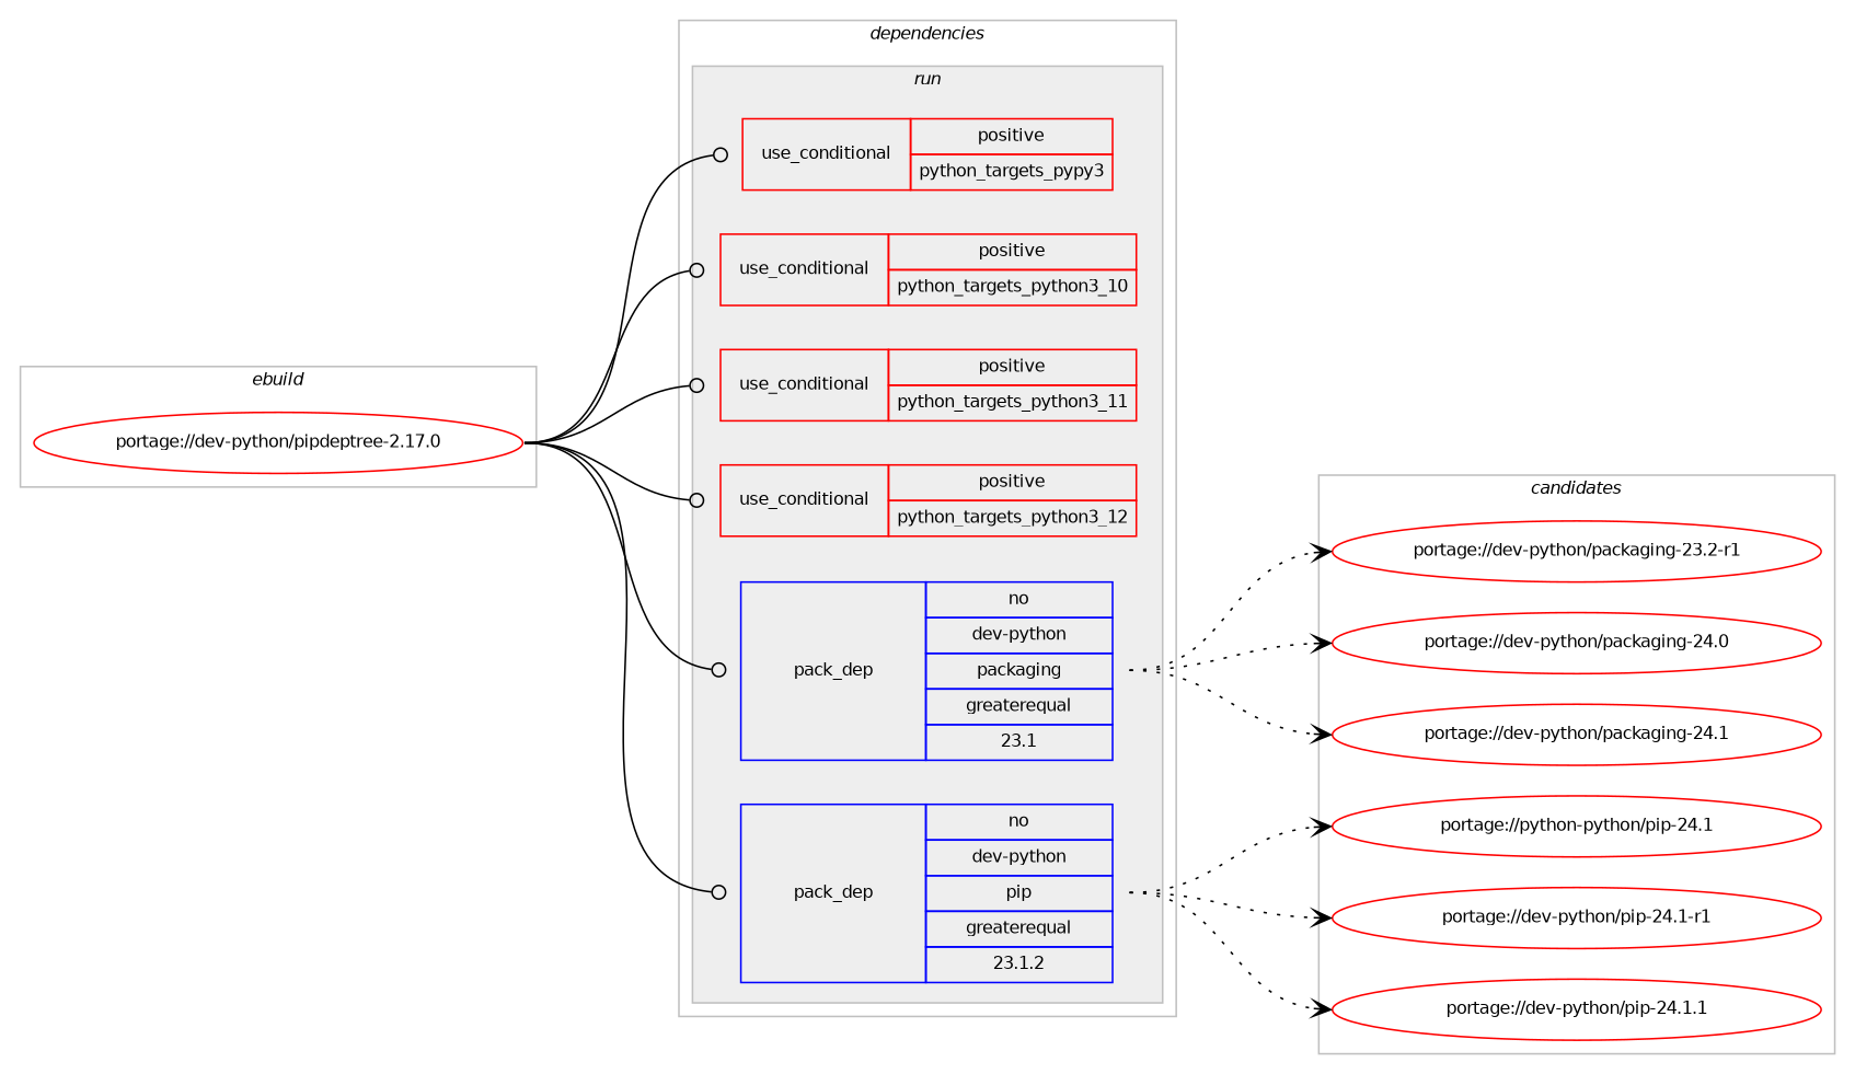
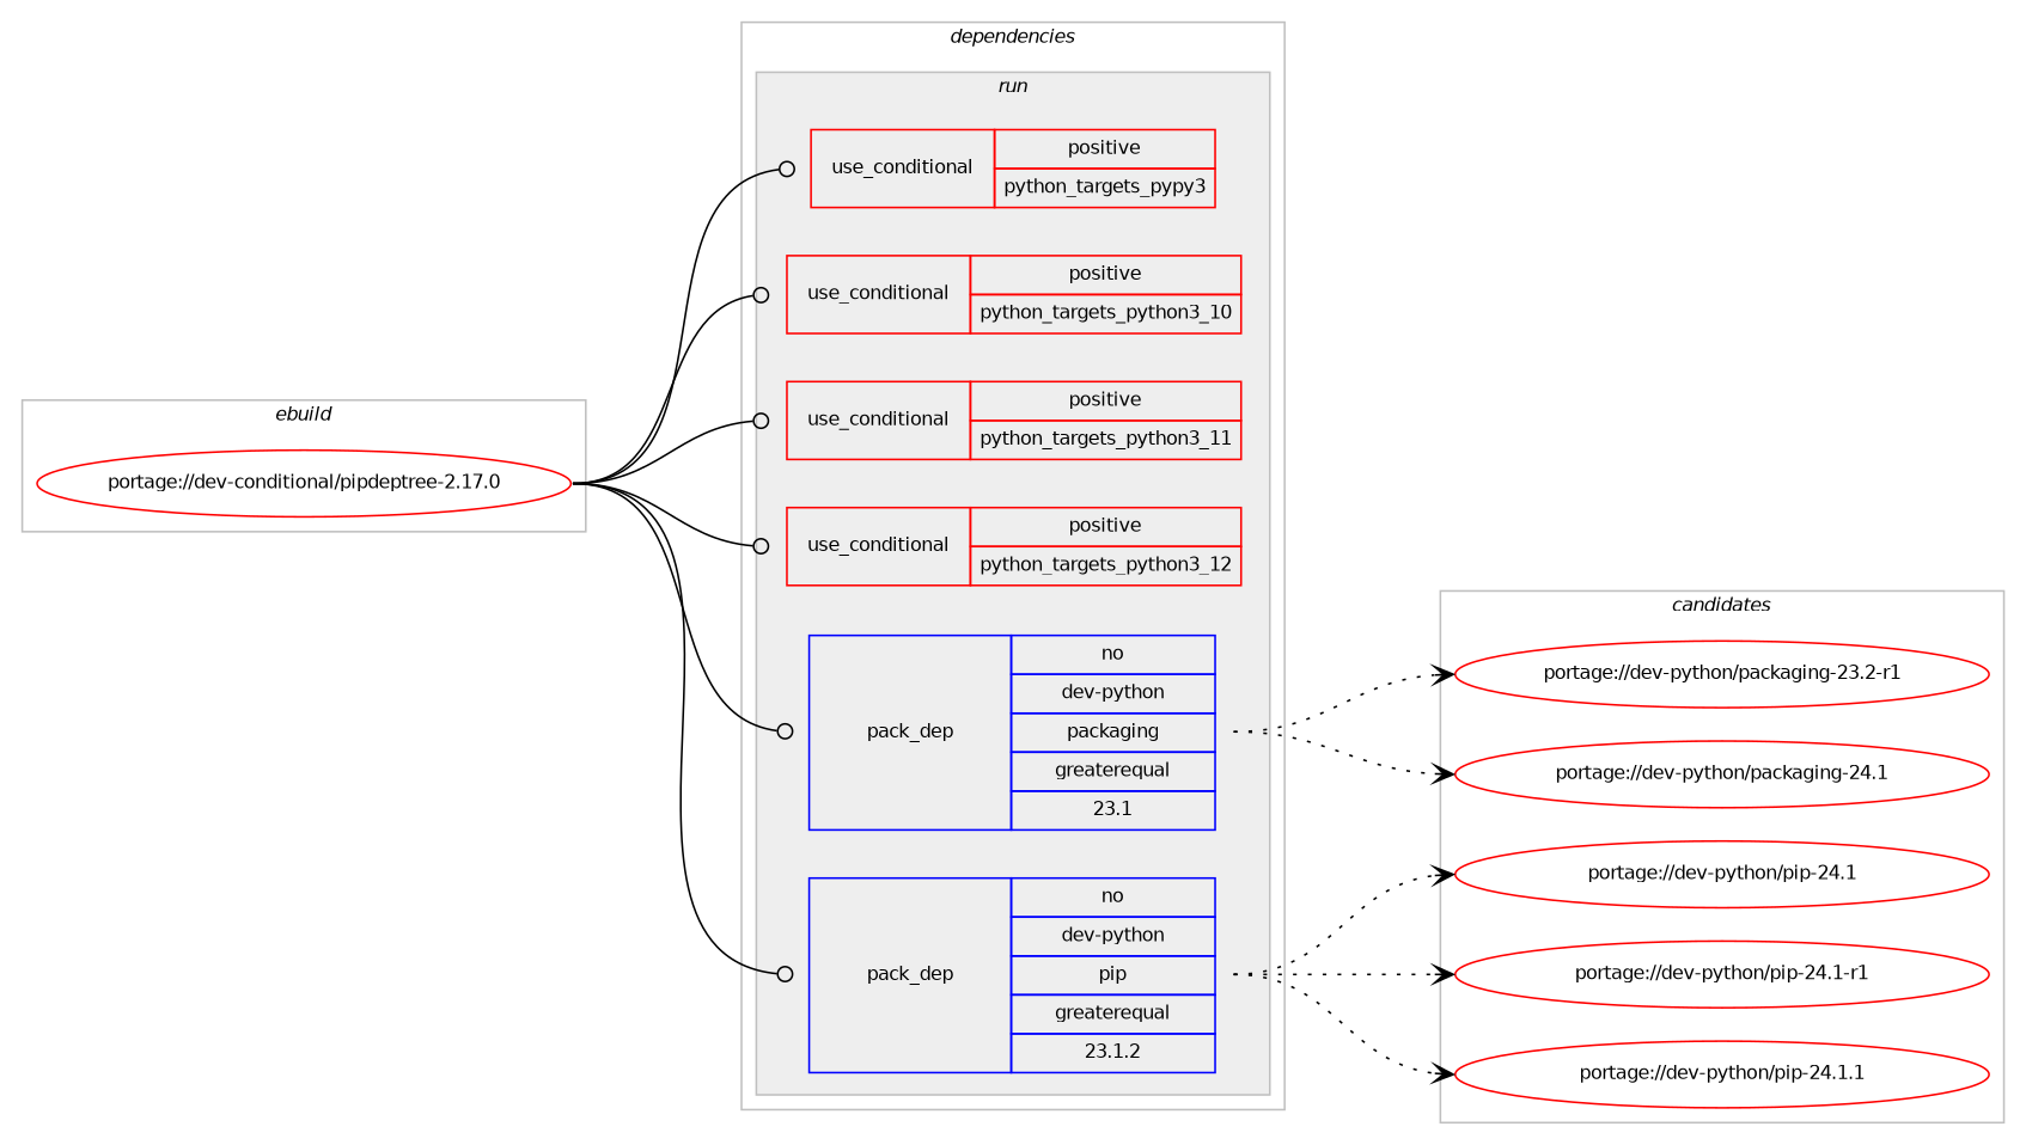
  digraph {
    compound=true
    concentrate=true
    fontname=Helvetica
    fontsize=10
    newrank=true
    rankdir=LR
    ranksep=1.5
    node [color=red fontname=Helvetica fontsize=10]
    edge [arrowhead=odot headport=w style=solid tailport=e weight=20]
-   n1 [label="portage://dev-python/pipdeptree-2.17.0" width=4]
+   n1 [label="portage://dev-conditional/pipdeptree-2.17.0" width=4]
    n2 [label=<<TABLE BORDER="0" CELLBORDER="1" CELLSPACING="0" CELLPADDING="4"><TR><TD ROWSPAN="3" CELLPADDING="10">use_conditional</TD></TR><TR><TD>positive</TD></TR><TR><TD>python_targets_pypy3</TD></TR></TABLE>> shape=none]
    n3 [label=<<TABLE BORDER="0" CELLBORDER="1" CELLSPACING="0" CELLPADDING="4"><TR><TD ROWSPAN="3" CELLPADDING="10">use_conditional</TD></TR><TR><TD>positive</TD></TR><TR><TD>python_targets_python3_10</TD></TR></TABLE>> shape=none]
    n4 [label=<<TABLE BORDER="0" CELLBORDER="1" CELLSPACING="0" CELLPADDING="4"><TR><TD ROWSPAN="3" CELLPADDING="10">use_conditional</TD></TR><TR><TD>positive</TD></TR><TR><TD>python_targets_python3_11</TD></TR></TABLE>> shape=none]
    n5 [label=<<TABLE BORDER="0" CELLBORDER="1" CELLSPACING="0" CELLPADDING="4"><TR><TD ROWSPAN="3" CELLPADDING="10">use_conditional</TD></TR><TR><TD>positive</TD></TR><TR><TD>python_targets_python3_12</TD></TR></TABLE>> shape=none]
    n6 [color=blue label=<<TABLE BORDER="0" CELLBORDER="1" CELLSPACING="0" CELLPADDING="4" WIDTH="220"><TR><TD ROWSPAN="6" CELLPADDING="30">pack_dep</TD></TR><TR><TD WIDTH="110">no</TD></TR><TR><TD>dev-python</TD></TR><TR><TD>packaging</TD></TR><TR><TD>greaterequal</TD></TR><TR><TD>23.1</TD></TR></TABLE>> shape=none]
    n7 [color=blue label=<<TABLE BORDER="0" CELLBORDER="1" CELLSPACING="0" CELLPADDING="4" WIDTH="220"><TR><TD ROWSPAN="6" CELLPADDING="30">pack_dep</TD></TR><TR><TD WIDTH="110">no</TD></TR><TR><TD>dev-python</TD></TR><TR><TD>pip</TD></TR><TR><TD>greaterequal</TD></TR><TR><TD>23.1.2</TD></TR></TABLE>> shape=none]
    n8 [label="portage://dev-python/packaging-23.2-r1" width=4]
-   n9 [label="portage://dev-python/packaging-24.0" width=4]
    n10 [label="portage://dev-python/packaging-24.1" width=4]
-   n11 [label="portage://python-python/pip-24.1" width=4]
+   n11 [label="portage://dev-python/pip-24.1" width=4]
    n12 [label="portage://dev-python/pip-24.1-r1" width=4]
    n13 [label="portage://dev-python/pip-24.1.1" width=4]
    subgraph cluster_1 {
      color=gray
      label=<<i>ebuild</i>>
      rank=same
      n1
    }
    subgraph cluster_2 {
      color=gray
      label=<<i>dependencies</i>>
      subgraph cluster_3 {
        color=gray
        fillcolor="#eeeeee"
        label=<<i>compile</i>>
        style=filled
      }
      subgraph cluster_4 {
        color=gray
        fillcolor="#eeeeee"
        label=<<i>compile and run</i>>
        style=filled
      }
      subgraph cluster_5 {
        color=gray
        fillcolor="#eeeeee"
        label=<<i>run</i>>
        style=filled
        subgraph sub_6 {
          color=gray
          fillcolor="#eeeeee"
          label=<<i>run</i>>
          style=filled
          n2
        }
        subgraph sub_7 {
          color=gray
          fillcolor="#eeeeee"
          label=<<i>run</i>>
          style=filled
          n3
        }
        subgraph sub_8 {
          color=gray
          fillcolor="#eeeeee"
          label=<<i>run</i>>
          style=filled
          n4
        }
        subgraph sub_9 {
          color=gray
          fillcolor="#eeeeee"
          label=<<i>run</i>>
          style=filled
          n5
        }
        subgraph sub_10 {
          color=gray
          fillcolor="#eeeeee"
          label=<<i>run</i>>
          style=filled
          n6
        }
        subgraph sub_11 {
          color=gray
          fillcolor="#eeeeee"
          label=<<i>run</i>>
          style=filled
          n7
        }
      }
    }
    subgraph cluster_12 {
      color=gray
      label=<<i>candidates</i>>
      rank=same
      subgraph sub_13 {
        color=black
        label=<<i>candidates</i>>
        nodesep=1
        rank=same
        n8
-       n9
        n10
      }
      subgraph sub_14 {
        color=black
        label=<<i>candidates</i>>
        nodesep=1
        rank=same
        n11
        n12
        n13
      }
    }
    n1 -> n2
    n1 -> n3
    n1 -> n4
    n1 -> n5
    n1 -> n6
    n1 -> n7
    n6 -> n8 [arrowhead=vee style=dotted weight=100]
-   n6 -> n9 [arrowhead=vee style=dotted weight=100]
    n6 -> n10 [arrowhead=vee style=dotted weight=100]
    n7 -> n11 [arrowhead=vee style=dotted weight=100]
    n7 -> n12 [arrowhead=vee style=dotted weight=100]
    n7 -> n13 [arrowhead=vee style=dotted weight=100]
  }
